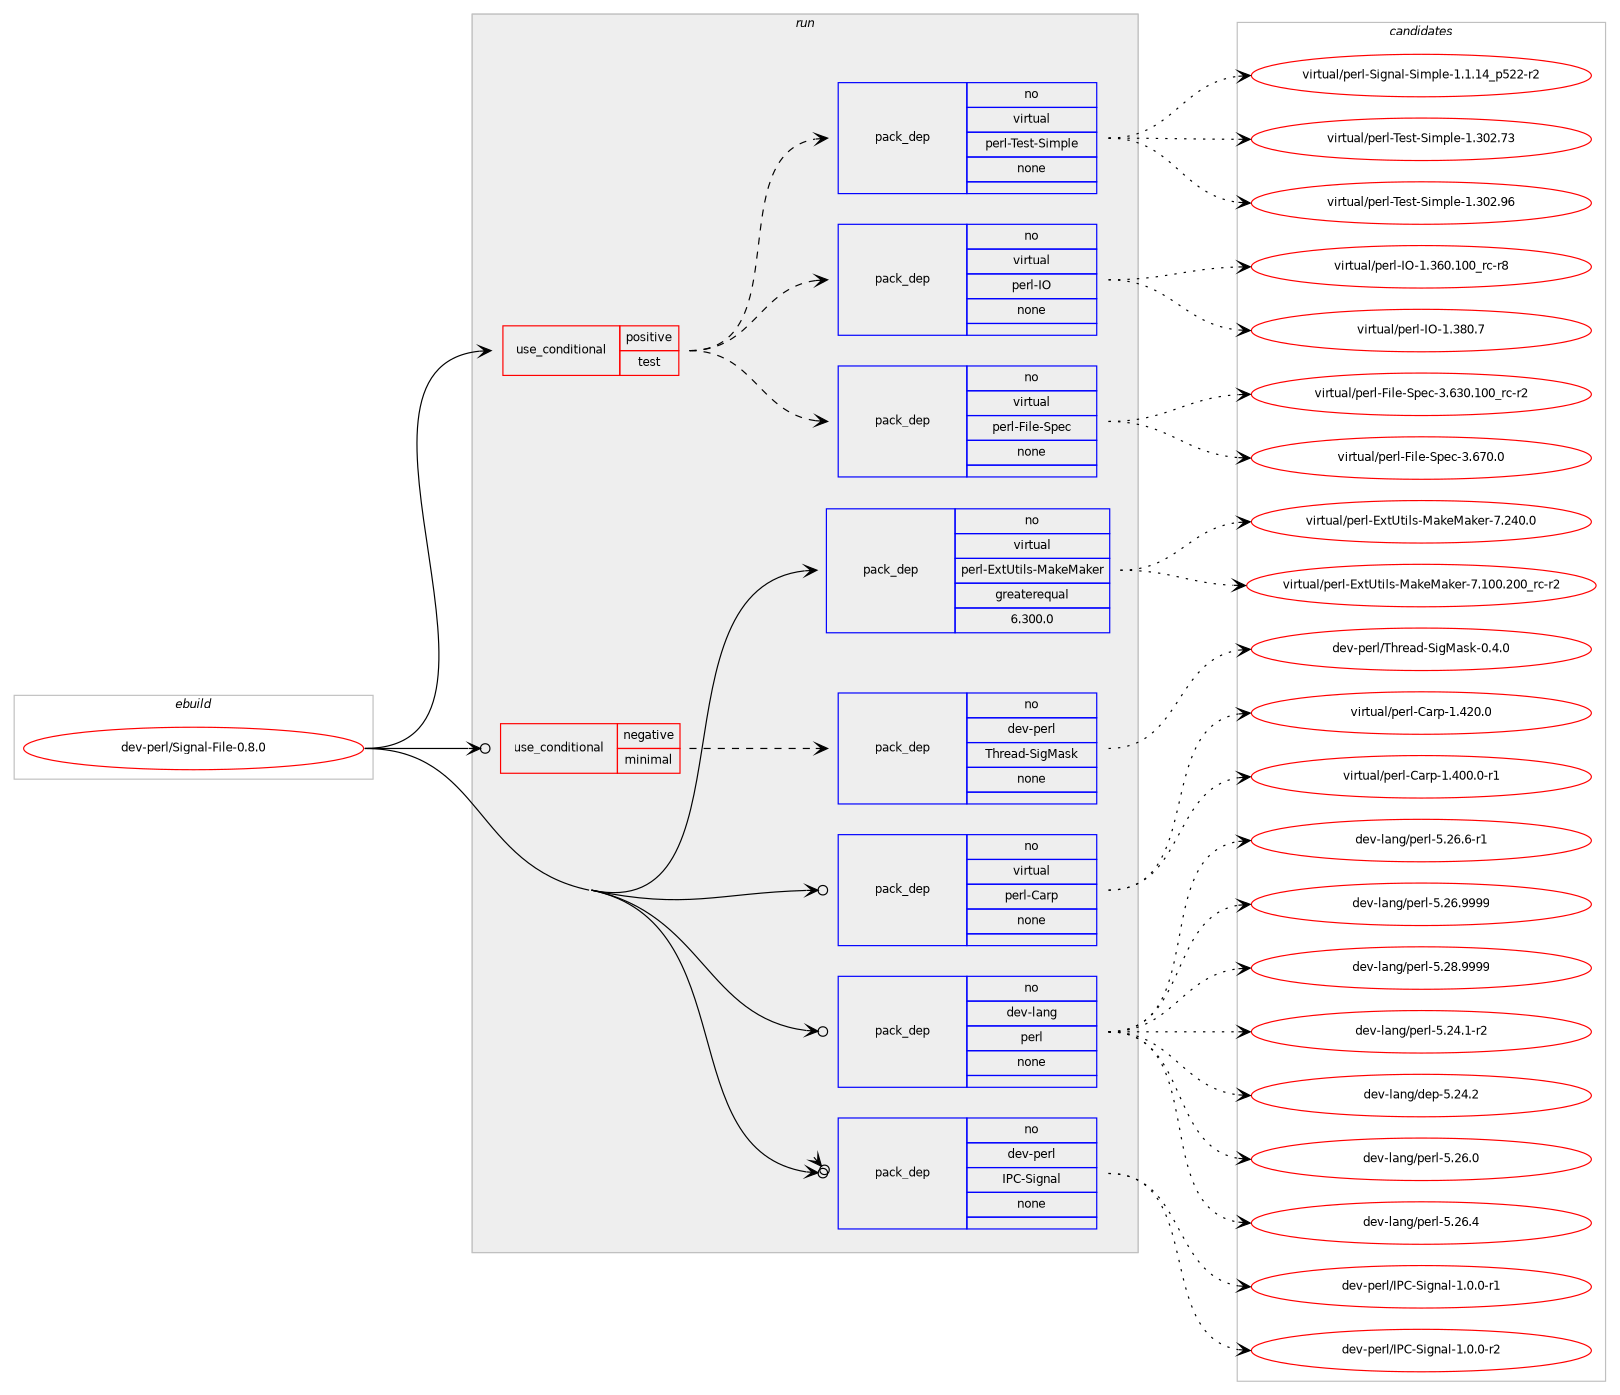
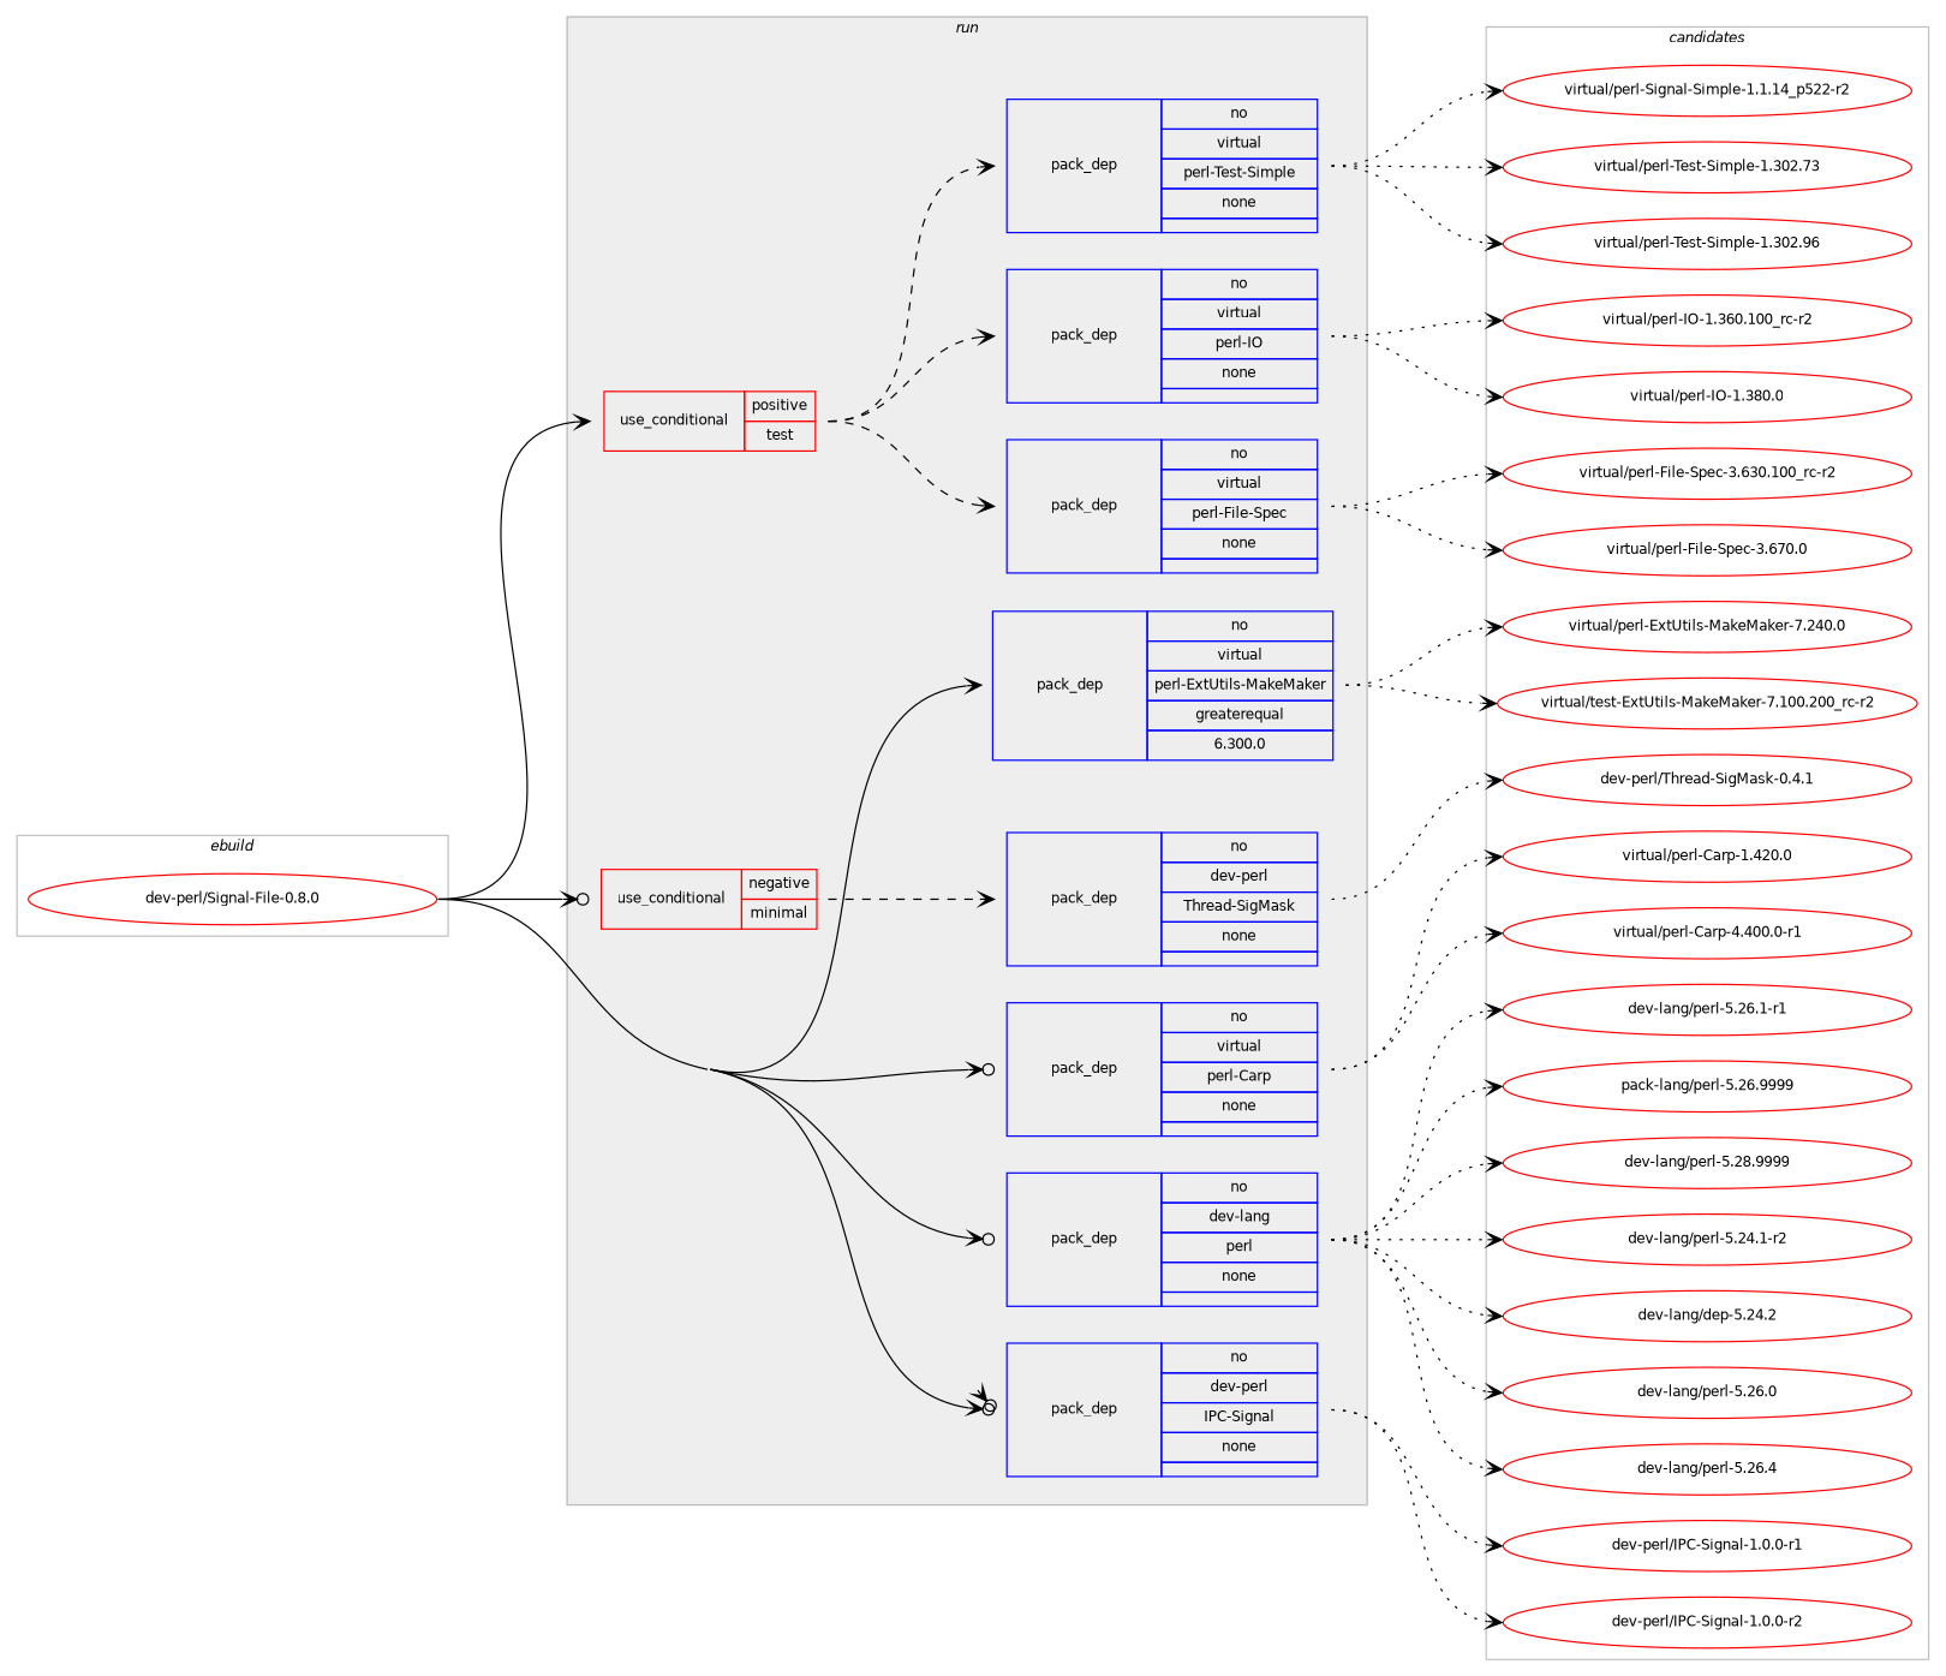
  digraph {
    compound=true
    concentrate=true
    fontname=Helvetica
    fontsize=10
    newrank=true
    rankdir=LR
    ranksep=1.5
    node [color=red fontname=Helvetica fontsize=10]
    edge [arrowhead=vee headport=w style=dotted tailport=e weight=100]
    n1 [label="dev-perl/Signal-File-0.8.0" width=4]
    n2 [color=blue label=<<TABLE BORDER="0" CELLBORDER="1" CELLSPACING="0" CELLPADDING="4" WIDTH="220"><TR><TD ROWSPAN="6" CELLPADDING="30">pack_dep</TD></TR><TR><TD WIDTH="110">no</TD></TR><TR><TD>virtual</TD></TR><TR><TD>perl-File-Spec</TD></TR><TR><TD>none</TD></TR><TR><TD></TD></TR></TABLE>> shape=none]
    n3 [color=blue label=<<TABLE BORDER="0" CELLBORDER="1" CELLSPACING="0" CELLPADDING="4" WIDTH="220"><TR><TD ROWSPAN="6" CELLPADDING="30">pack_dep</TD></TR><TR><TD WIDTH="110">no</TD></TR><TR><TD>virtual</TD></TR><TR><TD>perl-IO</TD></TR><TR><TD>none</TD></TR><TR><TD></TD></TR></TABLE>> shape=none]
    n4 [color=blue label=<<TABLE BORDER="0" CELLBORDER="1" CELLSPACING="0" CELLPADDING="4" WIDTH="220"><TR><TD ROWSPAN="6" CELLPADDING="30">pack_dep</TD></TR><TR><TD WIDTH="110">no</TD></TR><TR><TD>virtual</TD></TR><TR><TD>perl-Test-Simple</TD></TR><TR><TD>none</TD></TR><TR><TD></TD></TR></TABLE>> shape=none]
    n5 [label=<<TABLE BORDER="0" CELLBORDER="1" CELLSPACING="0" CELLPADDING="4"><TR><TD ROWSPAN="3" CELLPADDING="10">use_conditional</TD></TR><TR><TD>positive</TD></TR><TR><TD>test</TD></TR></TABLE>> shape=none]
    n6 [color=blue label=<<TABLE BORDER="0" CELLBORDER="1" CELLSPACING="0" CELLPADDING="4" WIDTH="220"><TR><TD ROWSPAN="6" CELLPADDING="30">pack_dep</TD></TR><TR><TD WIDTH="110">no</TD></TR><TR><TD>virtual</TD></TR><TR><TD>perl-ExtUtils-MakeMaker</TD></TR><TR><TD>greaterequal</TD></TR><TR><TD>6.300.0</TD></TR></TABLE>> shape=none]
    n7 [color=blue label=<<TABLE BORDER="0" CELLBORDER="1" CELLSPACING="0" CELLPADDING="4" WIDTH="220"><TR><TD ROWSPAN="6" CELLPADDING="30">pack_dep</TD></TR><TR><TD WIDTH="110">no</TD></TR><TR><TD>dev-perl</TD></TR><TR><TD>Thread-SigMask</TD></TR><TR><TD>none</TD></TR><TR><TD></TD></TR></TABLE>> shape=none]
    n8 [label=<<TABLE BORDER="0" CELLBORDER="1" CELLSPACING="0" CELLPADDING="4"><TR><TD ROWSPAN="3" CELLPADDING="10">use_conditional</TD></TR><TR><TD>negative</TD></TR><TR><TD>minimal</TD></TR></TABLE>> shape=none]
    n9 [color=blue label=<<TABLE BORDER="0" CELLBORDER="1" CELLSPACING="0" CELLPADDING="4" WIDTH="220"><TR><TD ROWSPAN="6" CELLPADDING="30">pack_dep</TD></TR><TR><TD WIDTH="110">no</TD></TR><TR><TD>dev-lang</TD></TR><TR><TD>perl</TD></TR><TR><TD>none</TD></TR><TR><TD></TD></TR></TABLE>> shape=none]
    n10 [color=blue label=<<TABLE BORDER="0" CELLBORDER="1" CELLSPACING="0" CELLPADDING="4" WIDTH="220"><TR><TD ROWSPAN="6" CELLPADDING="30">pack_dep</TD></TR><TR><TD WIDTH="110">no</TD></TR><TR><TD>dev-perl</TD></TR><TR><TD>IPC-Signal</TD></TR><TR><TD>none</TD></TR><TR><TD></TD></TR></TABLE>> shape=none]
    n11 [color=blue label=<<TABLE BORDER="0" CELLBORDER="1" CELLSPACING="0" CELLPADDING="4" WIDTH="220"><TR><TD ROWSPAN="6" CELLPADDING="30">pack_dep</TD></TR><TR><TD WIDTH="110">no</TD></TR><TR><TD>virtual</TD></TR><TR><TD>perl-Carp</TD></TR><TR><TD>none</TD></TR><TR><TD></TD></TR></TABLE>> shape=none]
    n12 [label="virtual/perl-File-Spec-3.630.100_rc-r2" width=4]
    n13 [label="virtual/perl-File-Spec-3.670.0" width=4]
-   n14 [label="virtual/perl-IO-1.360.100_rc-r8" width=4]
-   n15 [label="virtual/perl-IO-1.380.7" width=4]
+   n14 [label="virtual/perl-IO-1.360.100_rc-r2" width=4]
+   n15 [label="virtual/perl-IO-1.380.0" width=4]
    n16 [label="virtual/perl-Signal-Simple-1.1.14_p522-r2" width=4]
    n17 [label="virtual/perl-Test-Simple-1.302.73" width=4]
    n18 [label="virtual/perl-Test-Simple-1.302.96" width=4]
-   n19 [label="virtual/perl-ExtUtils-MakeMaker-7.100.200_rc-r2" width=4]
+   n19 [label="virtual/test-ExtUtils-MakeMaker-7.100.200_rc-r2" width=4]
    n20 [label="virtual/perl-ExtUtils-MakeMaker-7.240.0" width=4]
-   n21 [label="dev-perl/Thread-SigMask-0.4.0" width=4]
+   n21 [label="dev-perl/Thread-SigMask-0.4.1" width=4]
    n22 [label="dev-lang/perl-5.24.1-r2" width=4]
    n23 [label="dev-lang/dep-5.24.2" width=4]
    n24 [label="dev-lang/perl-5.26.0" width=4]
    n25 [label="dev-lang/perl-5.26.4" width=4]
-   n26 [label="dev-lang/perl-5.26.6-r1" width=4]
-   n27 [label="dev-lang/perl-5.26.9999" width=4]
+   n26 [label="dev-lang/perl-5.26.1-r1" width=4]
+   n27 [label="pack-lang/perl-5.26.9999" width=4]
    n28 [label="dev-lang/perl-5.28.9999" width=4]
    n29 [label="dev-perl/IPC-Signal-1.0.0-r1" width=4]
    n30 [label="dev-perl/IPC-Signal-1.0.0-r2" width=4]
-   n31 [label="virtual/perl-Carp-1.400.0-r1" width=4]
+   n31 [label="virtual/perl-Carp-4.400.0-r1" width=4]
    n32 [label="virtual/perl-Carp-1.420.0" width=4]
    subgraph cluster_1 {
      color=gray
      label=<<i>ebuild</i>>
      rank=same
      n1
    }
    subgraph cluster_2 {
      color=gray
      label=<<i>dependencies</i>>
      subgraph cluster_3 {
        color=gray
        fillcolor="#eeeeee"
        label=<<i>compile</i>>
        style=filled
        subgraph sub_4 {
          color=gray
          fillcolor="#eeeeee"
          label=<<i>compile</i>>
          style=filled
          n5
          subgraph sub_5 {
            color=gray
            fillcolor="#eeeeee"
            label=<<i>compile</i>>
            style=filled
            n2
          }
          subgraph sub_6 {
            color=gray
            fillcolor="#eeeeee"
            label=<<i>compile</i>>
            style=filled
            n3
          }
          subgraph sub_7 {
            color=gray
            fillcolor="#eeeeee"
            label=<<i>compile</i>>
            style=filled
            n4
          }
        }
        subgraph sub_8 {
          color=gray
          fillcolor="#eeeeee"
          label=<<i>compile</i>>
          style=filled
          n6
        }
      }
      subgraph cluster_9 {
        color=gray
        fillcolor="#eeeeee"
        label=<<i>compile and run</i>>
        style=filled
        subgraph sub_10 {
          color=gray
          fillcolor="#eeeeee"
          label=<<i>compile and run</i>>
          style=filled
          n8
          subgraph sub_11 {
            color=gray
            fillcolor="#eeeeee"
            label=<<i>compile and run</i>>
            style=filled
            n7
          }
        }
        subgraph sub_12 {
          color=gray
          fillcolor="#eeeeee"
          label=<<i>compile and run</i>>
          style=filled
          n9
        }
        subgraph sub_13 {
          color=gray
          fillcolor="#eeeeee"
          label=<<i>compile and run</i>>
          style=filled
          n10
        }
        subgraph sub_14 {
          color=gray
          fillcolor="#eeeeee"
          label=<<i>compile and run</i>>
          style=filled
          n11
        }
      }
      subgraph cluster_15 {
        color=gray
        fillcolor="#eeeeee"
        label=<<i>run</i>>
        style=filled
      }
    }
    subgraph cluster_16 {
      color=gray
      label=<<i>candidates</i>>
      rank=same
      subgraph sub_17 {
        color=black
        label=<<i>candidates</i>>
        nodesep=1
        rank=same
        n12
        n13
      }
      subgraph sub_18 {
        color=black
        label=<<i>candidates</i>>
        nodesep=1
        rank=same
        n14
        n15
      }
      subgraph sub_19 {
        color=black
        label=<<i>candidates</i>>
        nodesep=1
        rank=same
        n16
        n17
        n18
      }
      subgraph sub_20 {
        color=black
        label=<<i>candidates</i>>
        nodesep=1
        rank=same
        n19
        n20
      }
      subgraph sub_21 {
        color=black
        label=<<i>candidates</i>>
        nodesep=1
        rank=same
        n21
      }
      subgraph sub_22 {
        color=black
        label=<<i>candidates</i>>
        nodesep=1
        rank=same
        n22
        n23
        n24
        n25
        n26
        n27
        n28
      }
      subgraph sub_23 {
        color=black
        label=<<i>candidates</i>>
        nodesep=1
        rank=same
        n29
        n30
      }
      subgraph sub_24 {
        color=black
        label=<<i>candidates</i>>
        nodesep=1
        rank=same
        n31
        n32
      }
    }
    n1 -> n5 [style=solid weight=20]
    n1 -> n6 [style=solid weight=20]
    n1 -> n8 [arrowhead=odotvee style=solid weight=20]
    n1 -> n9 [arrowhead=odotvee style=solid weight=20]
    n1 -> n10 [arrowhead=odotvee style=solid weight=20]
    n1 -> n11 [arrowhead=odotvee style=solid weight=20]
    n2 -> n12
    n2 -> n13
    n3 -> n14
    n3 -> n15
    n4 -> n16
    n4 -> n17
    n4 -> n18
    n5 -> n2 [style=dashed weight=20]
    n5 -> n3 [style=dashed weight=20]
    n5 -> n4 [style=dashed weight=20]
    n6 -> n19
    n6 -> n20
    n7 -> n21
    n8 -> n7 [style=dashed weight=20]
    n9 -> n22
    n9 -> n23
    n9 -> n24
    n9 -> n25
    n9 -> n26
    n9 -> n27
    n9 -> n28
    n10 -> n29
    n10 -> n30
    n11 -> n31
    n11 -> n32
  }
